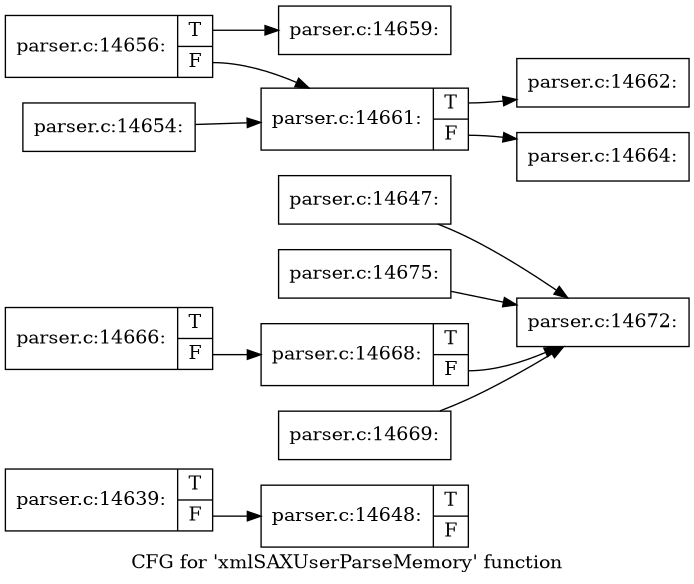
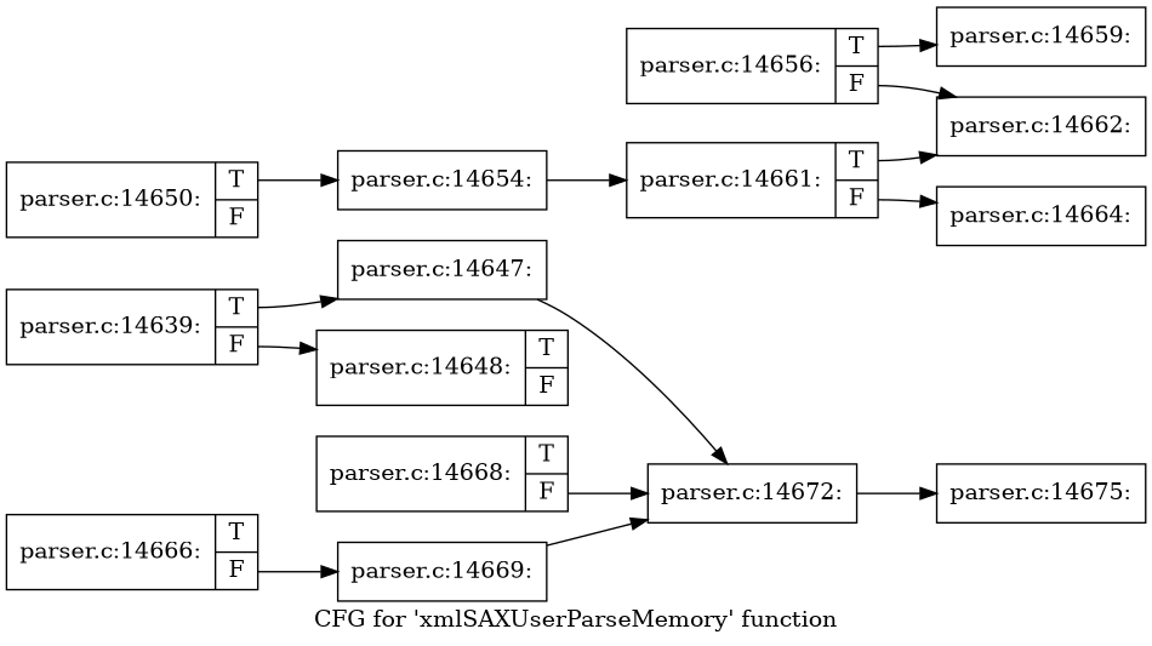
  digraph {
    label="CFG for 'xmlSAXUserParseMemory' function"
    rankdir=LR
    node [shape=record]
    edge [tailport=s1]
    n1 [label="{parser.c:14639:|{<s0>T|<s1>F}}"]
    n2 [label="{parser.c:14647:}"]
    n3 [label="{parser.c:14648:|{<s0>T|<s1>F}}"]
    n4 [label="{parser.c:14672:}"]
    n5 [label="{parser.c:14675:}"]
+   n6 [label="{parser.c:14650:|{<s0>T|<s1>F}}"]
    n7 [label="{parser.c:14654:}"]
    n8 [label="{parser.c:14661:|{<s0>T|<s1>F}}"]
    n9 [label="{parser.c:14656:|{<s0>T|<s1>F}}"]
    n10 [label="{parser.c:14659:}"]
    n11 [label="{parser.c:14662:}"]
    n12 [label="{parser.c:14664:}"]
    n13 [label="{parser.c:14666:|{<s0>T|<s1>F}}"]
    n14 [label="{parser.c:14668:|{<s0>T|<s1>F}}"]
    n15 [label="{parser.c:14669:}"]
+   n1 -> n2 [tailport=s0]
    n1 -> n3
    n2 -> n4 [tailport=""]
-   n5 -> n4 [tailport=""]
+   n4 -> n5 [tailport=""]
+   n6 -> n7 [tailport=s0]
    n7 -> n8 [tailport=""]
    n8 -> n11 [tailport=s0]
    n8 -> n12
-   n9 -> n8
+   n9 -> n11
    n9 -> n10 [tailport=s0]
-   n13 -> n14
+   n13 -> n15
    n14 -> n4
    n15 -> n4 [tailport=""]
  }
